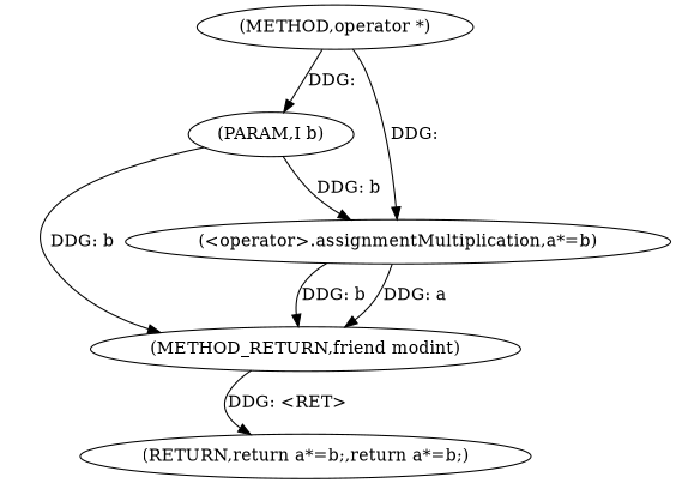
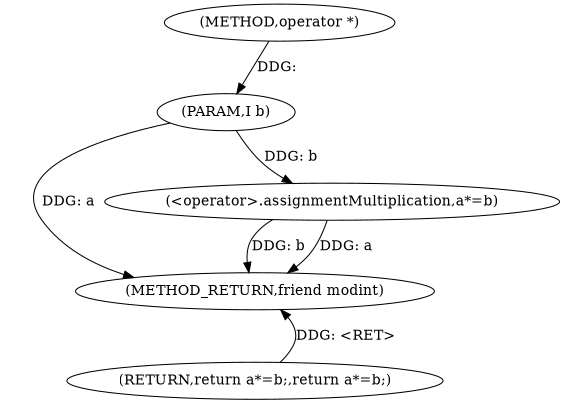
  digraph {
    n1 [label="(METHOD,operator *)"]
    n2 [label="(PARAM,I b)"]
    n3 [label="(<operator>.assignmentMultiplication,a*=b)"]
    n4 [label="(METHOD_RETURN,friend modint)"]
    n5 [label="(RETURN,return a*=b;,return a*=b;)"]
    n1 -> n2 [label="DDG: "]
-   n1 -> n3 [label="DDG: "]
    n2 -> n3 [label="DDG: b"]
-   n2 -> n4 [label="DDG: b"]
+   n2 -> n4 [label="DDG: a"]
    n3 -> n4 [label="DDG: a"]
    n3 -> n4 [label="DDG: b"]
-   n4 -> n5 [label="DDG: <RET>"]
+   n5 -> n4 [label="DDG: <RET>"]
  }
